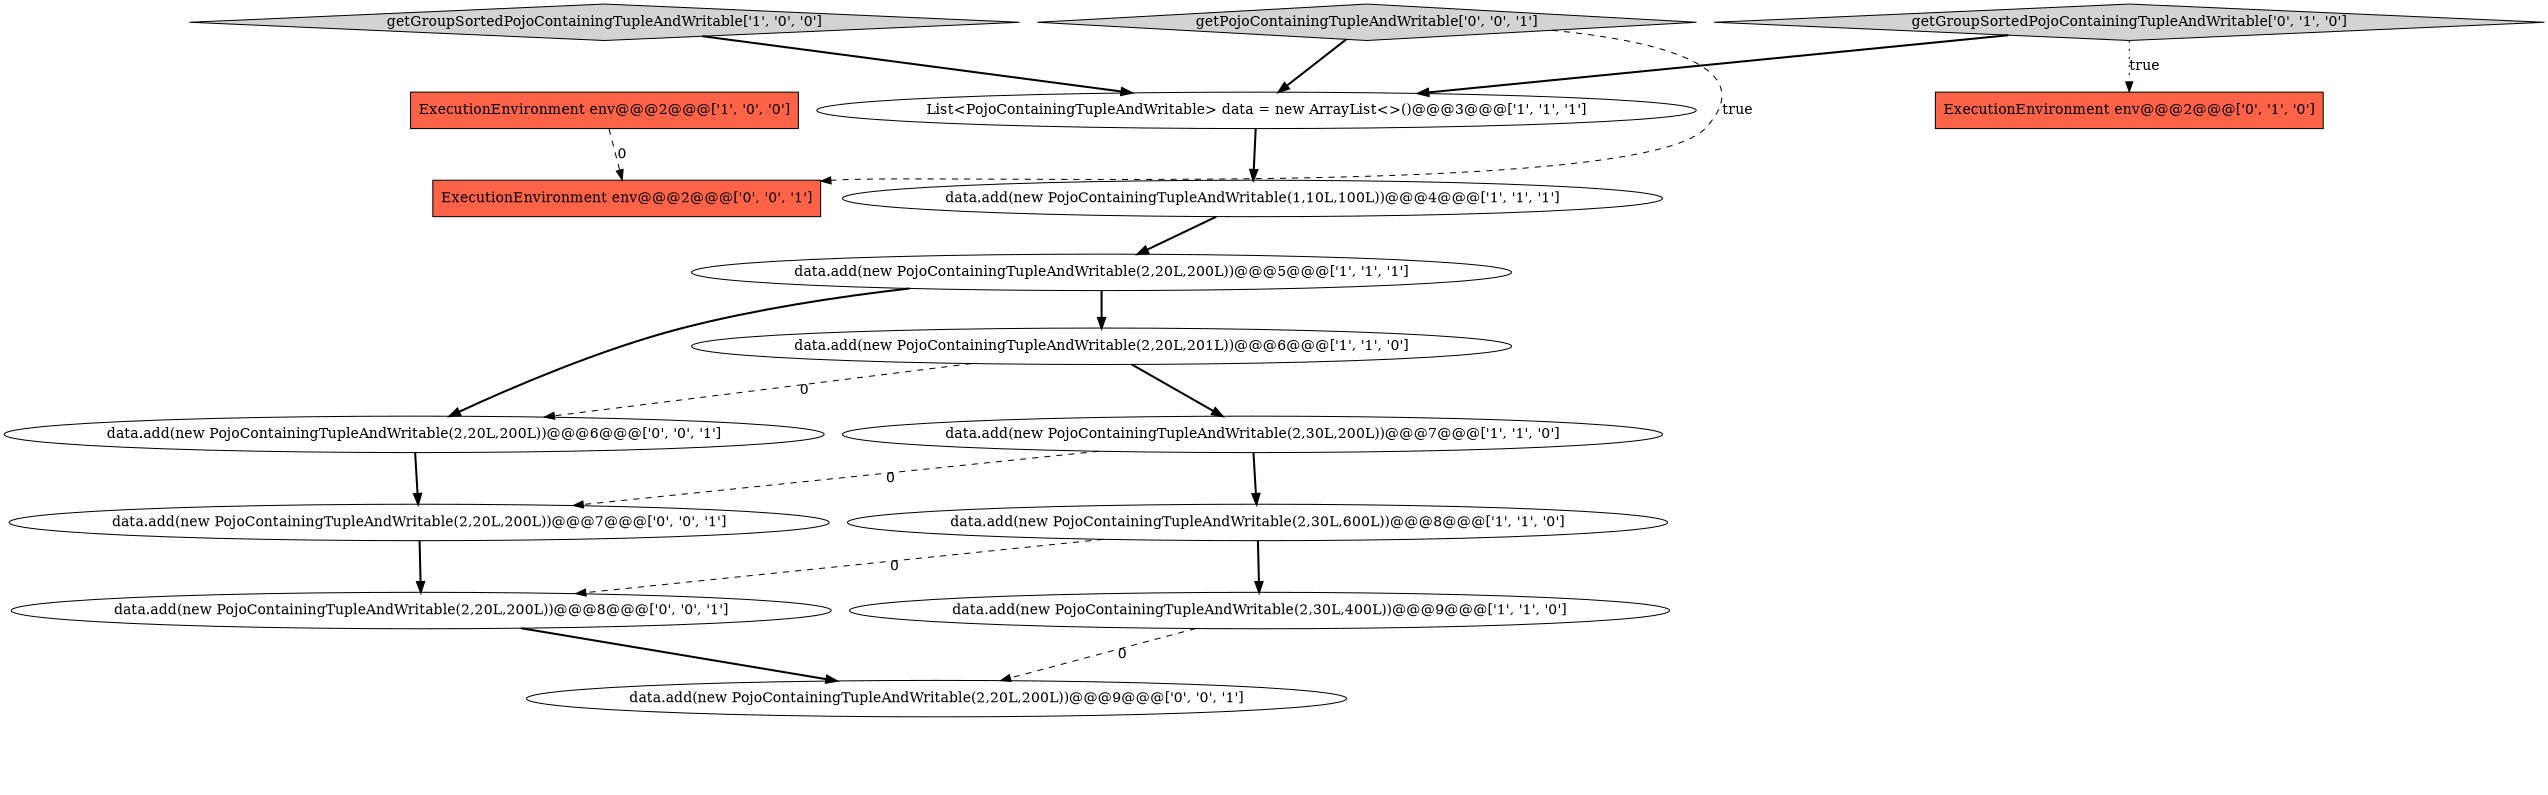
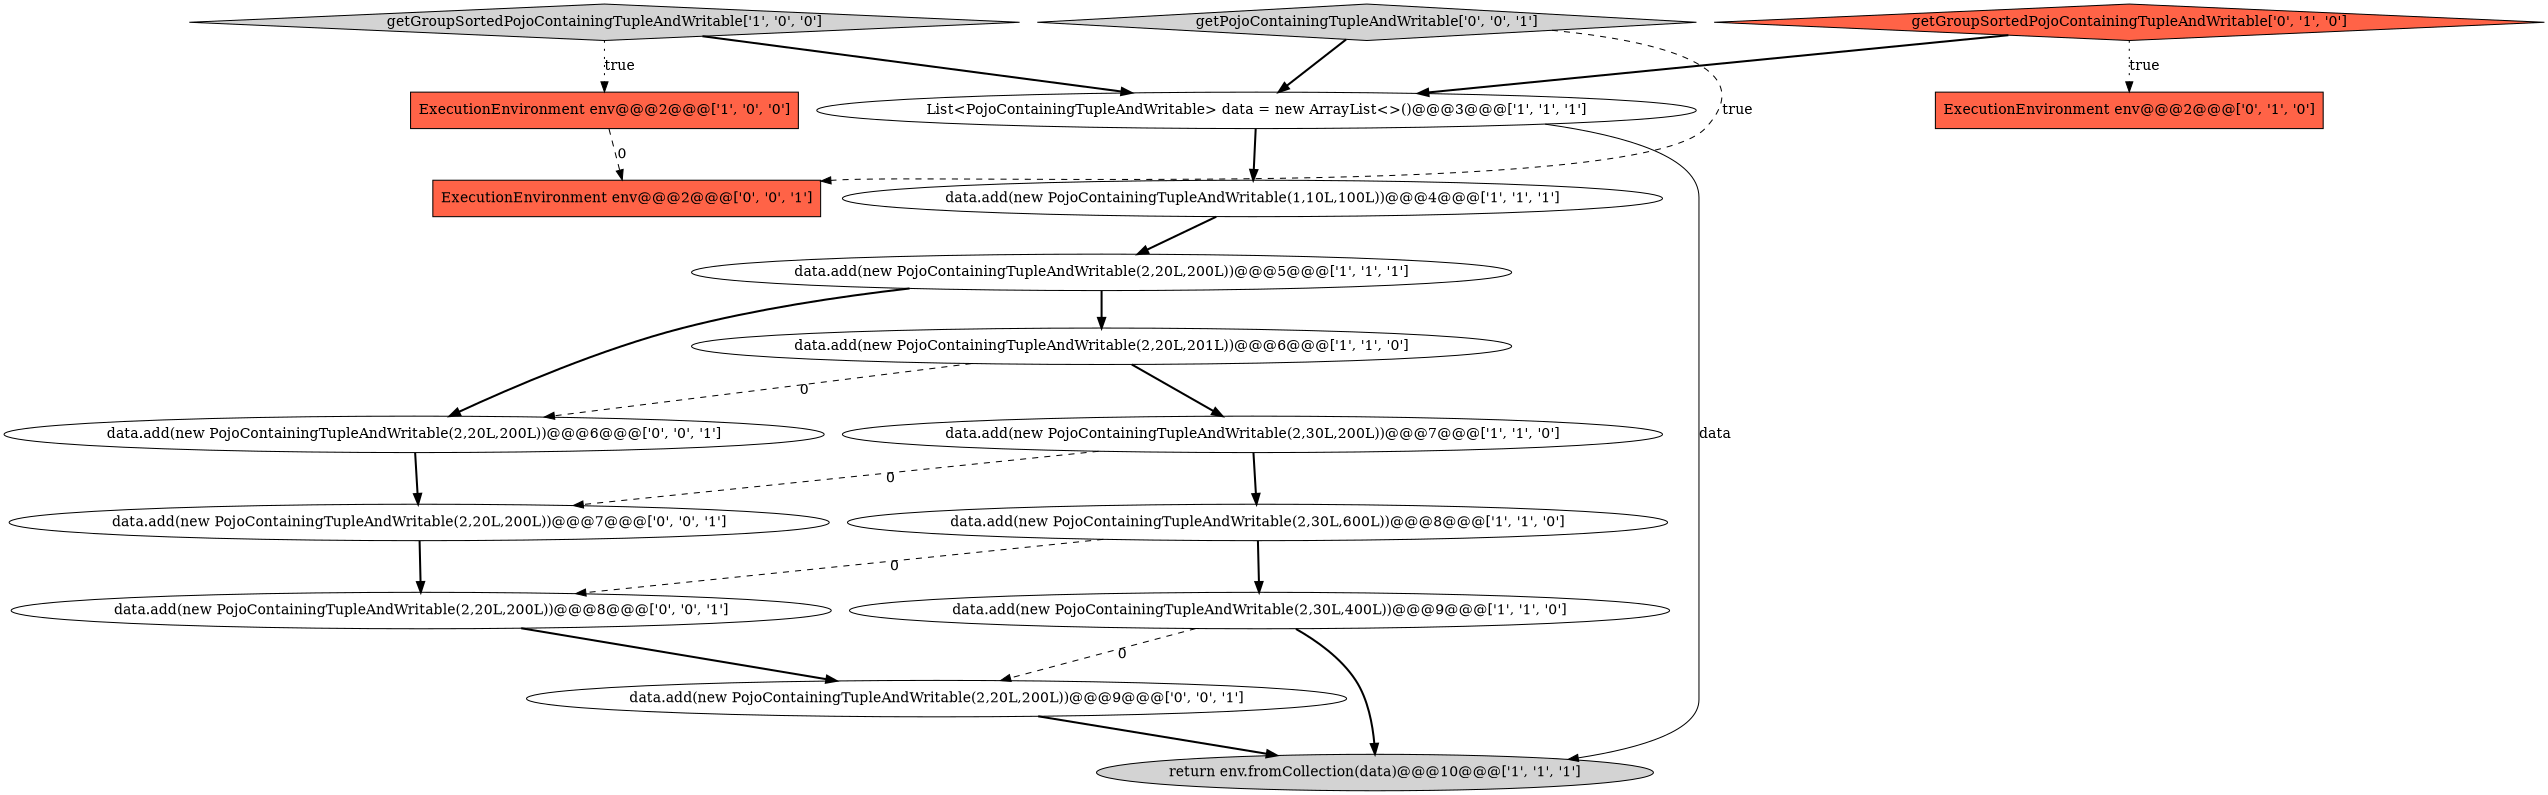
  digraph {
    node [fillcolor=white shape=ellipse style=filled]
    edge [style=bold]
    n1 [label="data.add(new PojoContainingTupleAndWritable(1,10L,100L))@@@4@@@['1', '1', '1']"]
    n2 [label="data.add(new PojoContainingTupleAndWritable(2,20L,200L))@@@5@@@['1', '1', '1']"]
    n3 [label="data.add(new PojoContainingTupleAndWritable(2,20L,200L))@@@6@@@['0', '0', '1']"]
    n4 [label="data.add(new PojoContainingTupleAndWritable(2,20L,201L))@@@6@@@['1', '1', '0']"]
    n5 [label="data.add(new PojoContainingTupleAndWritable(2,30L,600L))@@@8@@@['1', '1', '0']"]
    n6 [label="data.add(new PojoContainingTupleAndWritable(2,20L,200L))@@@8@@@['0', '0', '1']"]
    n7 [label="data.add(new PojoContainingTupleAndWritable(2,30L,400L))@@@9@@@['1', '1', '0']"]
    n8 [label="data.add(new PojoContainingTupleAndWritable(2,20L,200L))@@@9@@@['0', '0', '1']"]
+   n9 [fillcolor=lightgray label="return env.fromCollection(data)@@@10@@@['1', '1', '1']"]
    n10 [fillcolor=tomato label="ExecutionEnvironment env@@@2@@@['0', '1', '0']" shape=box]
    n11 [fillcolor=tomato label="ExecutionEnvironment env@@@2@@@['1', '0', '0']" shape=box]
    n12 [fillcolor=tomato label="ExecutionEnvironment env@@@2@@@['0', '0', '1']" shape=box]
    n13 [fillcolor=lightgray label="getPojoContainingTupleAndWritable['0', '0', '1']" shape=diamond]
    n14 [label="List<PojoContainingTupleAndWritable> data = new ArrayList<>()@@@3@@@['1', '1', '1']"]
    n15 [label="data.add(new PojoContainingTupleAndWritable(2,20L,200L))@@@7@@@['0', '0', '1']"]
    n16 [label="data.add(new PojoContainingTupleAndWritable(2,30L,200L))@@@7@@@['1', '1', '0']"]
-   n17 [fillcolor=lightgray label="getGroupSortedPojoContainingTupleAndWritable['0', '1', '0']" shape=diamond]
+   n17 [fillcolor=tomato label="getGroupSortedPojoContainingTupleAndWritable['0', '1', '0']" shape=diamond]
    n18 [fillcolor=lightgray label="getGroupSortedPojoContainingTupleAndWritable['1', '0', '0']" shape=diamond]
    n1 -> n2
    n2 -> n3
    n2 -> n4
    n3 -> n15
    n4 -> n3 [label=0 style=dashed]
    n4 -> n16
    n5 -> n6 [label=0 style=dashed]
    n5 -> n7
    n6 -> n8
    n7 -> n8 [label=0 style=dashed]
+   n7 -> n9
+   n8 -> n9
    n11 -> n12 [label=0 style=dashed]
    n13 -> n12 [label=true style=dashed]
    n13 -> n14
    n14 -> n1
+   n14 -> n9 [label=data style=solid]
    n15 -> n6
    n16 -> n5
    n16 -> n15 [label=0 style=dashed]
    n17 -> n10 [label=true style=dotted]
    n17 -> n14
+   n18 -> n11 [label=true style=dotted]
    n18 -> n14
  }
